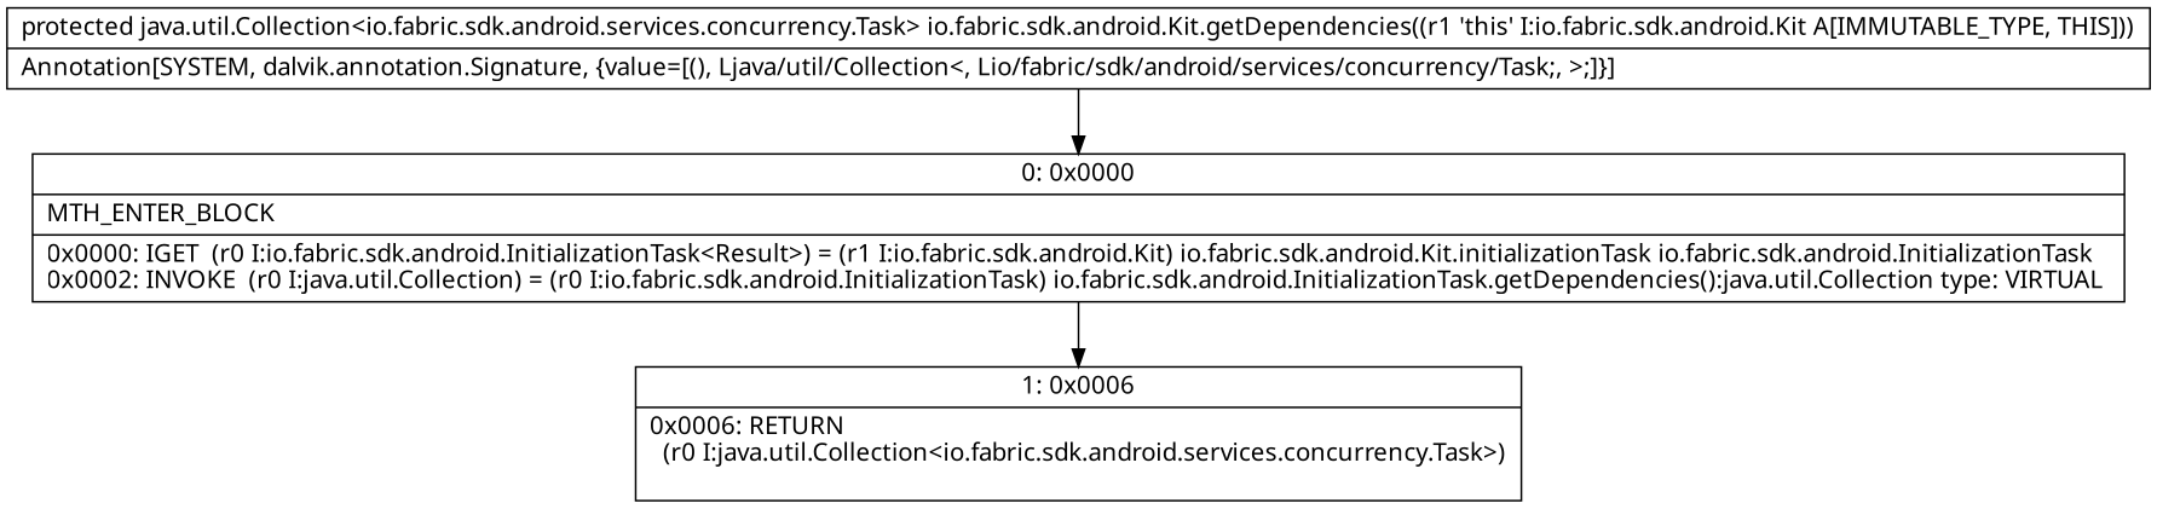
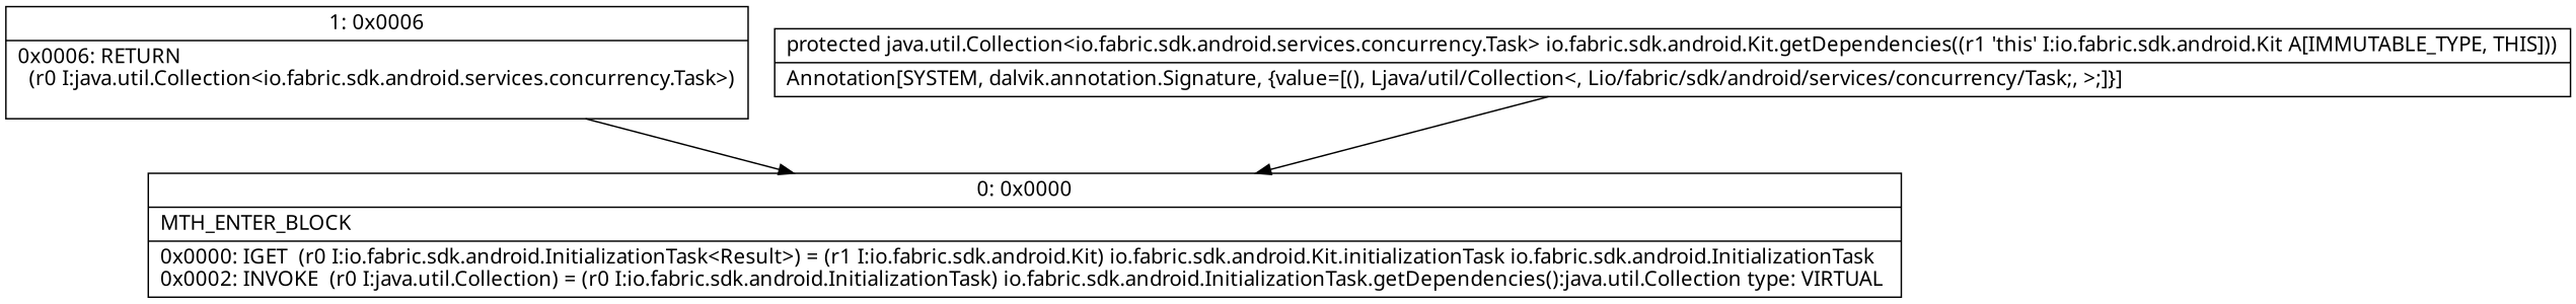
  digraph {
    fontname="Noto Sans"
    node [shape=record fontname="Noto Sans"]
    edge [fontname="Noto Sans"]
    n1 [label="{0\:\ 0x0000|MTH_ENTER_BLOCK\l|0x0000: IGET  (r0 I:io.fabric.sdk.android.InitializationTask\<Result\>) = (r1 I:io.fabric.sdk.android.Kit) io.fabric.sdk.android.Kit.initializationTask io.fabric.sdk.android.InitializationTask \l0x0002: INVOKE  (r0 I:java.util.Collection) = (r0 I:io.fabric.sdk.android.InitializationTask) io.fabric.sdk.android.InitializationTask.getDependencies():java.util.Collection type: VIRTUAL \l}"]
    n2 [label="{1\:\ 0x0006|0x0006: RETURN  \l  (r0 I:java.util.Collection\<io.fabric.sdk.android.services.concurrency.Task\>)\l \l}"]
    n3 [label="{protected java.util.Collection\<io.fabric.sdk.android.services.concurrency.Task\> io.fabric.sdk.android.Kit.getDependencies((r1 'this' I:io.fabric.sdk.android.Kit A[IMMUTABLE_TYPE, THIS]))  | Annotation[SYSTEM, dalvik.annotation.Signature, \{value=[(), Ljava\/util\/Collection\<, Lio\/fabric\/sdk\/android\/services\/concurrency\/Task;, \>;]\}]\l}"]
-   n1 -> n2
+   n2 -> n1
    n3 -> n1
  }
